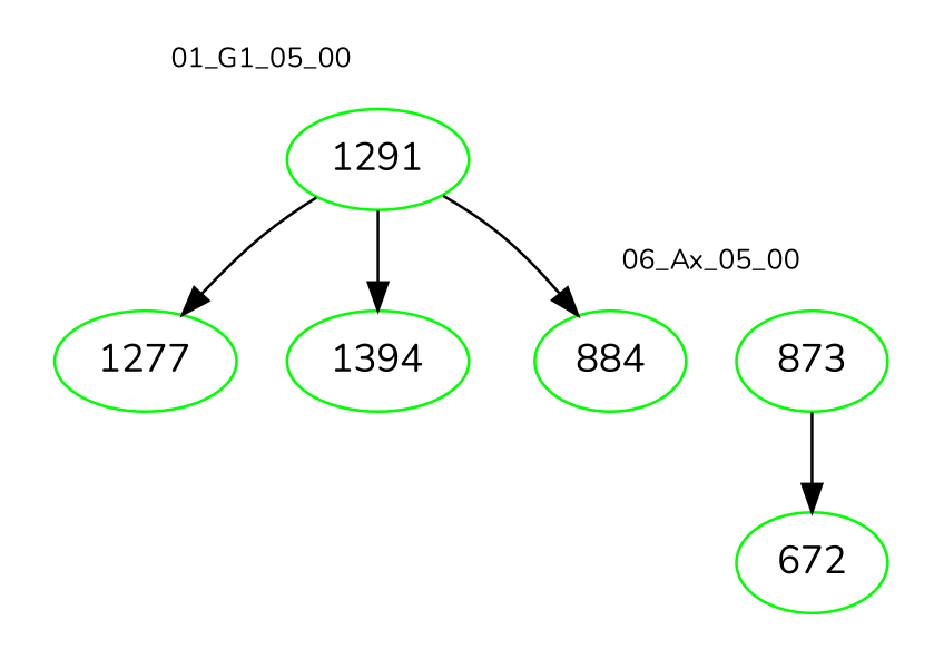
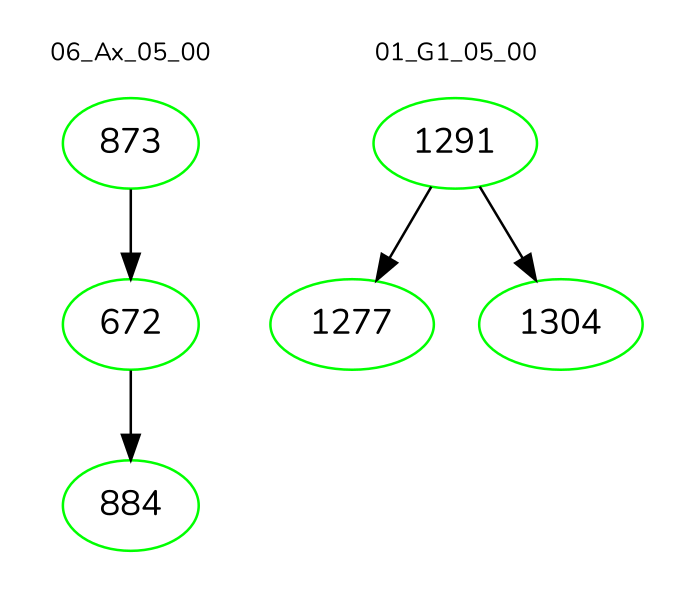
  digraph {
    fontname=Nunito
    node [color=green fontname=Nunito]
    edge [color=black fontname=Nunito]
    n1 [label=873]
    n2 [label=672]
    n3 [label=884]
    n4 [label=1291]
    n5 [label=1277]
-   n6 [label=1394]
+   n6 [label=1304]
    subgraph cluster_1 {
      color=white
      fontsize=10
      label="06_Ax_05_00"
      n1
      n2
      n3
    }
    subgraph cluster_2 {
      color=white
      fontsize=10
      label="01_G1_05_00"
      n4
      n5
      n6
    }
    n1 -> n2
-   n4 -> n3
+   n2 -> n3
    n4 -> n5
    n4 -> n6
  }
